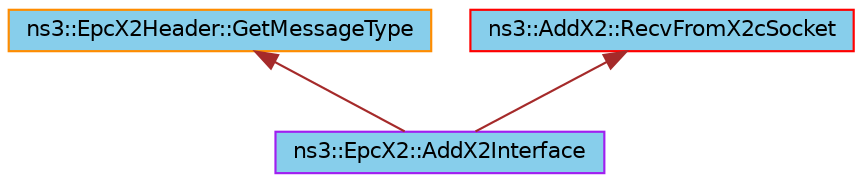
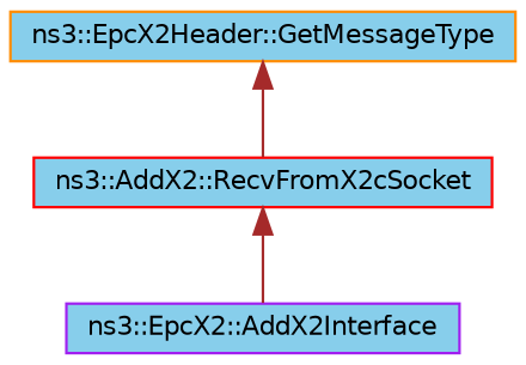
  digraph {
    rankdir=TB
    node [fillcolor=skyblue fontname=Helvetica fontsize=10 shape=record style=filled]
    edge [color=brown dir=back fontname=Helvetica fontsize=10 labelfontname=Helvetica labelfontsize=10 style=solid]
    n1 [color=darkorange fontcolor=black height=0.2 label="ns3::EpcX2Header::GetMessageType" width=0.4]
    n2 [color=red height=0.2 label="ns3::AddX2::RecvFromX2cSocket" width=0.4]
    n3 [color=purple height=0.2 label="ns3::EpcX2::AddX2Interface" width=0.4]
-   n1 -> n3
+   n1 -> n2
    n2 -> n3
  }
